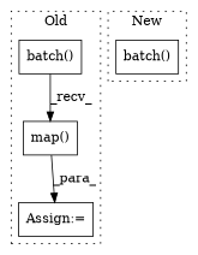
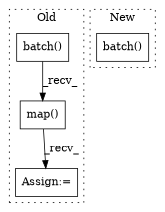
  digraph {
    node [a=75 shape=box]
    n1 [l="19,1" label="batch()" s="21095,21124"]
    n2 [a=68 l=3 label="Assign:=" s=21092]
    n3 [l="35,1" label="map()" s="21095,21164"]
    n4 [l="37,1" label="batch()" s="27129,27176"]
    subgraph cluster_1 {
      label=Old
      style=dotted
      n1
      n2
      n3
    }
    subgraph cluster_2 {
      label=New
      style=dotted
      n4
    }
    n1 -> n3 [label=_recv_]
-   n3 -> n2 [label=_para_]
+   n3 -> n2 [label=_recv_]
  }
